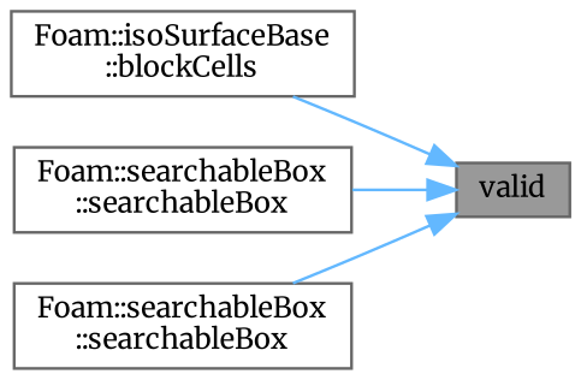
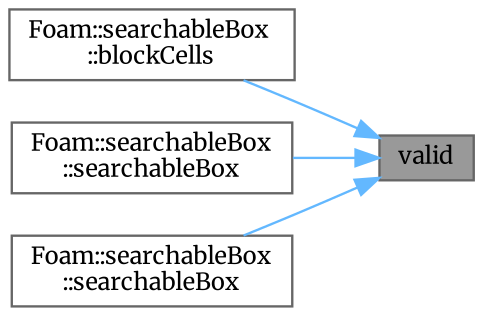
  digraph {
    fontname=Merriweather
    rankdir=RL
    node [color=grey40 fillcolor=white fontname=Merriweather fontsize=10 shape=box style=filled]
    edge [color=steelblue1 dir=back fontname=Merriweather fontsize=10 labelfontname=Helvetica labelfontsize=10 style=solid]
    n1 [color=gray40 fillcolor=grey60 fontcolor=black height=0.2 label=valid width=0.4]
-   n2 [height=0.2 label="Foam::isoSurfaceBase\l::blockCells" width=0.4]
+   n2 [height=0.2 label="Foam::searchableBox\l::blockCells" width=0.4]
    n3 [height=0.2 label="Foam::searchableBox\l::searchableBox" width=0.4]
    n4 [height=0.2 label="Foam::searchableBox\l::searchableBox" width=0.4]
    n1 -> n2
    n1 -> n3
    n1 -> n4
  }
